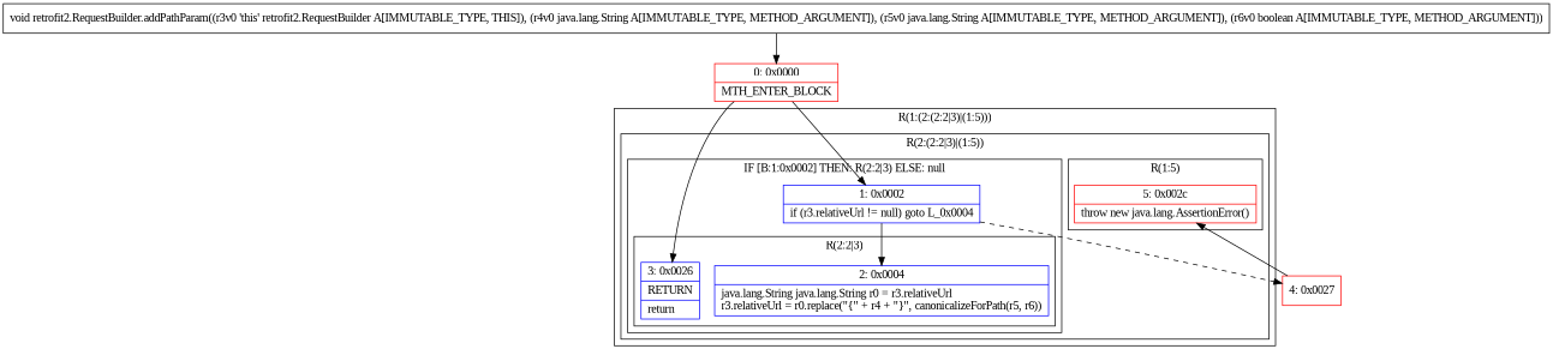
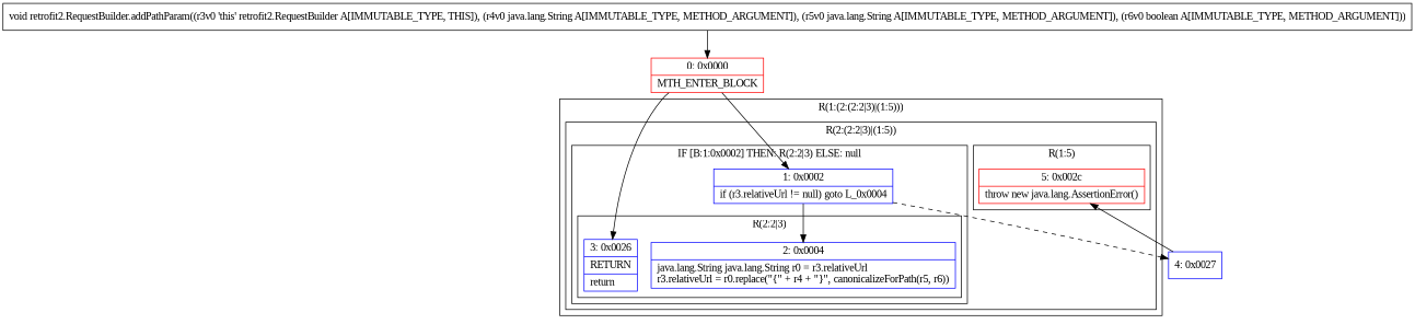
  digraph {
    fontname="Liberation Serif"
    node [color=blue fontname="Liberation Serif" shape=record]
    edge [fontname="Liberation Serif"]
    n1 [label="{2\:\ 0x0004|java.lang.String java.lang.String r0 = r3.relativeUrl\lr3.relativeUrl = r0.replace(\"\{\" + r4 + \"\}\", canonicalizeForPath(r5, r6))\l}"]
    n2 [label="{3\:\ 0x0026|RETURN\l|return\l}"]
    n3 [label="{1\:\ 0x0002|if (r3.relativeUrl != null) goto L_0x0004\l}"]
    n4 [color=red label="{5\:\ 0x002c|throw new java.lang.AssertionError()\l}"]
-   n5 [color=red label="{4\:\ 0x0027}"]
+   n5 [label="{4\:\ 0x0027}"]
    n6 [color=red label="{0\:\ 0x0000|MTH_ENTER_BLOCK\l}"]
    n7 [label="{void retrofit2.RequestBuilder.addPathParam((r3v0 'this' retrofit2.RequestBuilder A[IMMUTABLE_TYPE, THIS]), (r4v0 java.lang.String A[IMMUTABLE_TYPE, METHOD_ARGUMENT]), (r5v0 java.lang.String A[IMMUTABLE_TYPE, METHOD_ARGUMENT]), (r6v0 boolean A[IMMUTABLE_TYPE, METHOD_ARGUMENT])) }" color=""]
    subgraph cluster_1 {
      label="R(1:(2:(2:2|3)|(1:5)))"
      subgraph cluster_2 {
        label="R(2:(2:2|3)|(1:5))"
        subgraph cluster_3 {
          label="IF [B:1:0x0002] THEN: R(2:2|3) ELSE: null"
          n3
          subgraph cluster_4 {
            label="R(2:2|3)"
            n1
            n2
          }
        }
        subgraph cluster_5 {
          label="R(1:5)"
          n4
        }
      }
    }
    n3 -> n1
    n3 -> n5 [style=dashed]
    n5 -> n4
    n6 -> n2
    n6 -> n3
    n7 -> n6
  }
